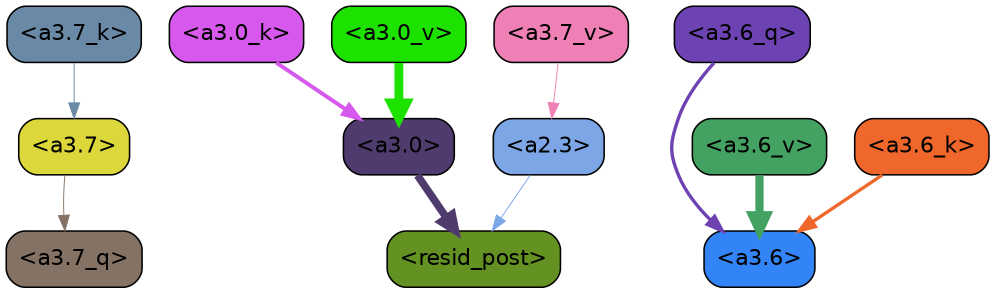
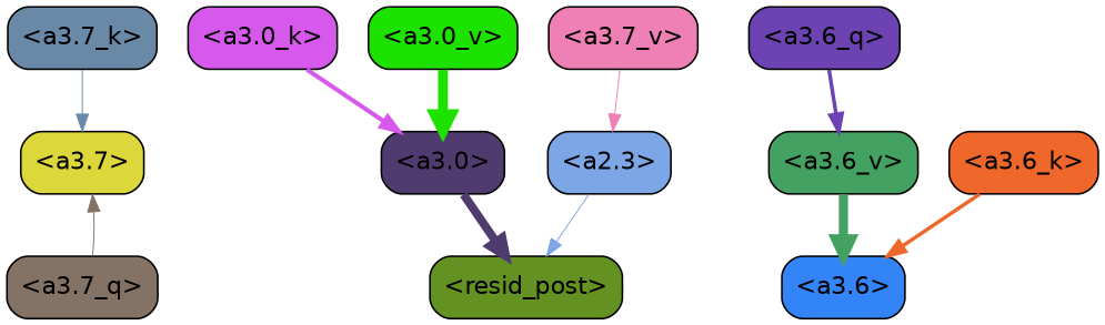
  strict digraph {
    splines=true
    node [color=black fontname=Helvetica shape=box style="filled, rounded"]
    edge [penwidth=0.6]
    "<a3.7>" [fillcolor="#dcd73a"]
    "<resid_post>" [fillcolor="#639122"]
    "<a3.6>" [fillcolor="#3384f7"]
    "<a3.0>" [fillcolor="#503b6f"]
    "<a2.3>" [fillcolor="#7ca6e5"]
    "<a3.7_q>" [fillcolor="#847264"]
    "<a3.6_q>" [fillcolor="#6d42b3"]
    "<a3.7_k>" [fillcolor="#6989a7"]
    "<a3.6_k>" [fillcolor="#ef672b"]
    "<a3.0_k>" [fillcolor="#d658ec"]
    "<a3.7_v>" [fillcolor="#ef80b5"]
    "<a3.6_v>" [fillcolor="#43a162"]
    "<a3.0_v>" [fillcolor="#1de200"]
    "<a3.0>" -> "<resid_post>" [color="#503b6f" penwidth=4.896343111991882]
    "<a2.3>" -> "<resid_post>" [color="#7ca6e5"]
-   "<a3.7>" -> "<a3.7_q>" [color="#847264"]
-   "<a3.6_q>" -> "<a3.6>" [color="#6d42b3" penwidth=2.160832464694977]
+   "<a3.7_q>" -> "<a3.7>" [color="#847264"]
+   "<a3.6_q>" -> "<a3.6_v>" [color="#6d42b3" penwidth=2.160832464694977]
    "<a3.7_k>" -> "<a3.7>" [color="#6989a7"]
    "<a3.6_k>" -> "<a3.6>" [color="#ef672b" penwidth=2.13908451795578]
    "<a3.0_k>" -> "<a3.0>" [color="#d658ec" penwidth=2.520303964614868]
    "<a3.7_v>" -> "<a2.3>" [color="#ef80b5"]
    "<a3.6_v>" -> "<a3.6>" [color="#43a162" penwidth=5.297133803367615]
    "<a3.0_v>" -> "<a3.0>" [color="#1de200" penwidth=5.680712580680847]
  }
